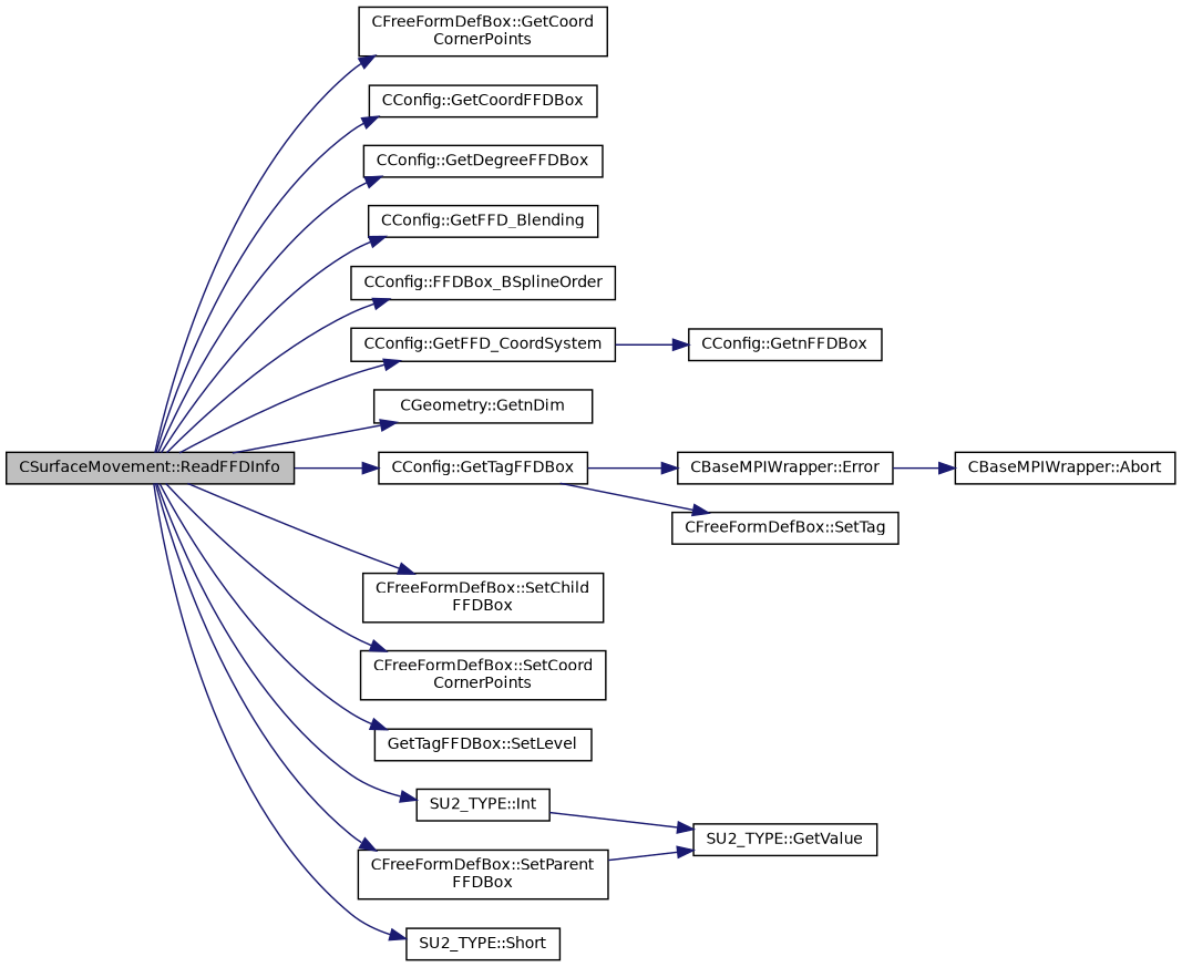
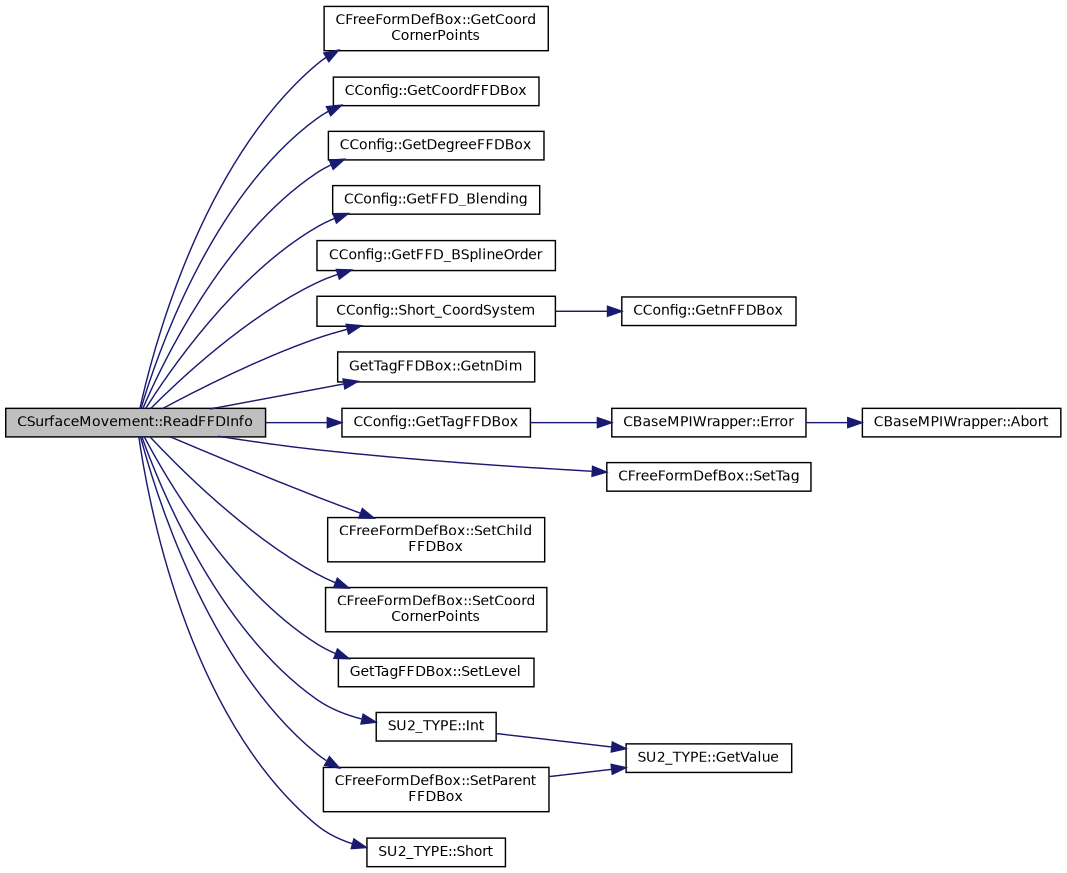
  digraph {
    rankdir=LR
    node [color=black fillcolor=white fontname=Helvetica fontsize=10 shape=record style=filled]
    edge [color=midnightblue fontname=Helvetica fontsize=10 labelfontname=Helvetica labelfontsize=10 style=solid]
    n1 [fillcolor=grey75 fontcolor=black height=0.2 label="CSurfaceMovement::ReadFFDInfo" width=0.4]
    n2 [height=0.2 label="CFreeFormDefBox::GetCoord\lCornerPoints" width=0.4]
    n3 [height=0.2 label="CConfig::GetCoordFFDBox" width=0.4]
    n4 [height=0.2 label="CConfig::GetDegreeFFDBox" width=0.4]
    n5 [height=0.2 label="CConfig::GetFFD_Blending" width=0.4]
-   n6 [height=0.2 label="CConfig::FFDBox_BSplineOrder" width=0.4]
-   n7 [height=0.2 label="CConfig::GetFFD_CoordSystem" width=0.4]
-   n8 [height=0.2 label="CGeometry::GetnDim" width=0.4]
+   n6 [height=0.2 label="CConfig::GetFFD_BSplineOrder" width=0.4]
+   n7 [height=0.2 label="CConfig::Short_CoordSystem" width=0.4]
+   n8 [height=0.2 label="GetTagFFDBox::GetnDim" width=0.4]
    n9 [height=0.2 label="CConfig::GetTagFFDBox" width=0.4]
    n10 [height=0.2 label="SU2_TYPE::Int" width=0.4]
    n11 [height=0.2 label="CFreeFormDefBox::SetChild\lFFDBox" width=0.4]
    n12 [height=0.2 label="CFreeFormDefBox::SetCoord\lCornerPoints" width=0.4]
    n13 [height=0.2 label="GetTagFFDBox::SetLevel" width=0.4]
    n14 [height=0.2 label="CFreeFormDefBox::SetParent\lFFDBox" width=0.4]
    n15 [height=0.2 label="CFreeFormDefBox::SetTag" width=0.4]
    n16 [height=0.2 label="SU2_TYPE::Short" width=0.4]
    n17 [height=0.2 label="CBaseMPIWrapper::Error" width=0.4]
    n18 [height=0.2 label="CBaseMPIWrapper::Abort" width=0.4]
    n19 [height=0.2 label="CConfig::GetnFFDBox" width=0.4]
    n20 [height=0.2 label="SU2_TYPE::GetValue" width=0.4]
    n1 -> n2
    n1 -> n3
    n1 -> n4
    n1 -> n5
    n1 -> n6
    n1 -> n7
    n1 -> n8
    n1 -> n9
    n1 -> n10
    n1 -> n11
    n1 -> n12
    n1 -> n13
    n1 -> n14
-   n9 -> n15
+   n1 -> n15
    n1 -> n16
    n7 -> n19
    n9 -> n17
    n10 -> n20
    n14 -> n20
    n17 -> n18
  }
